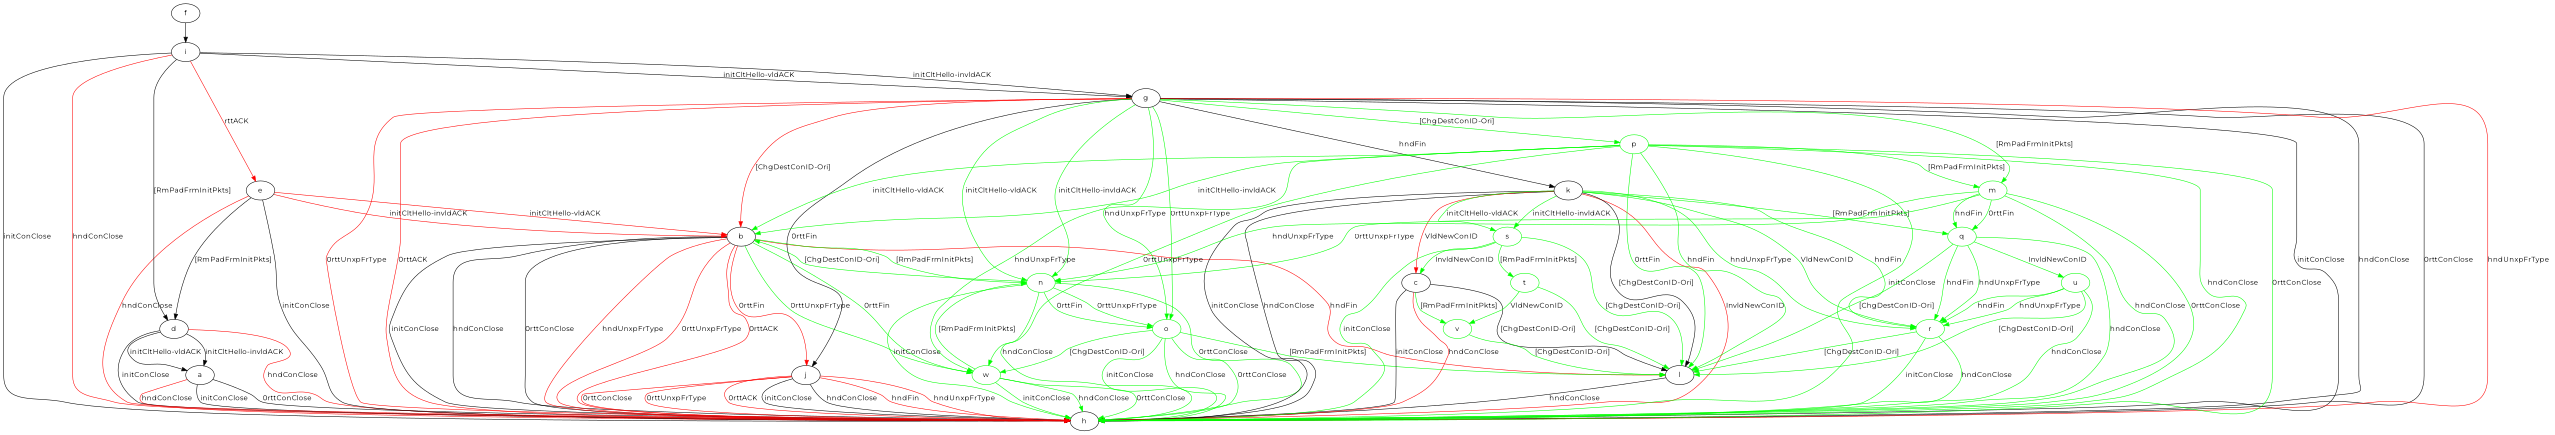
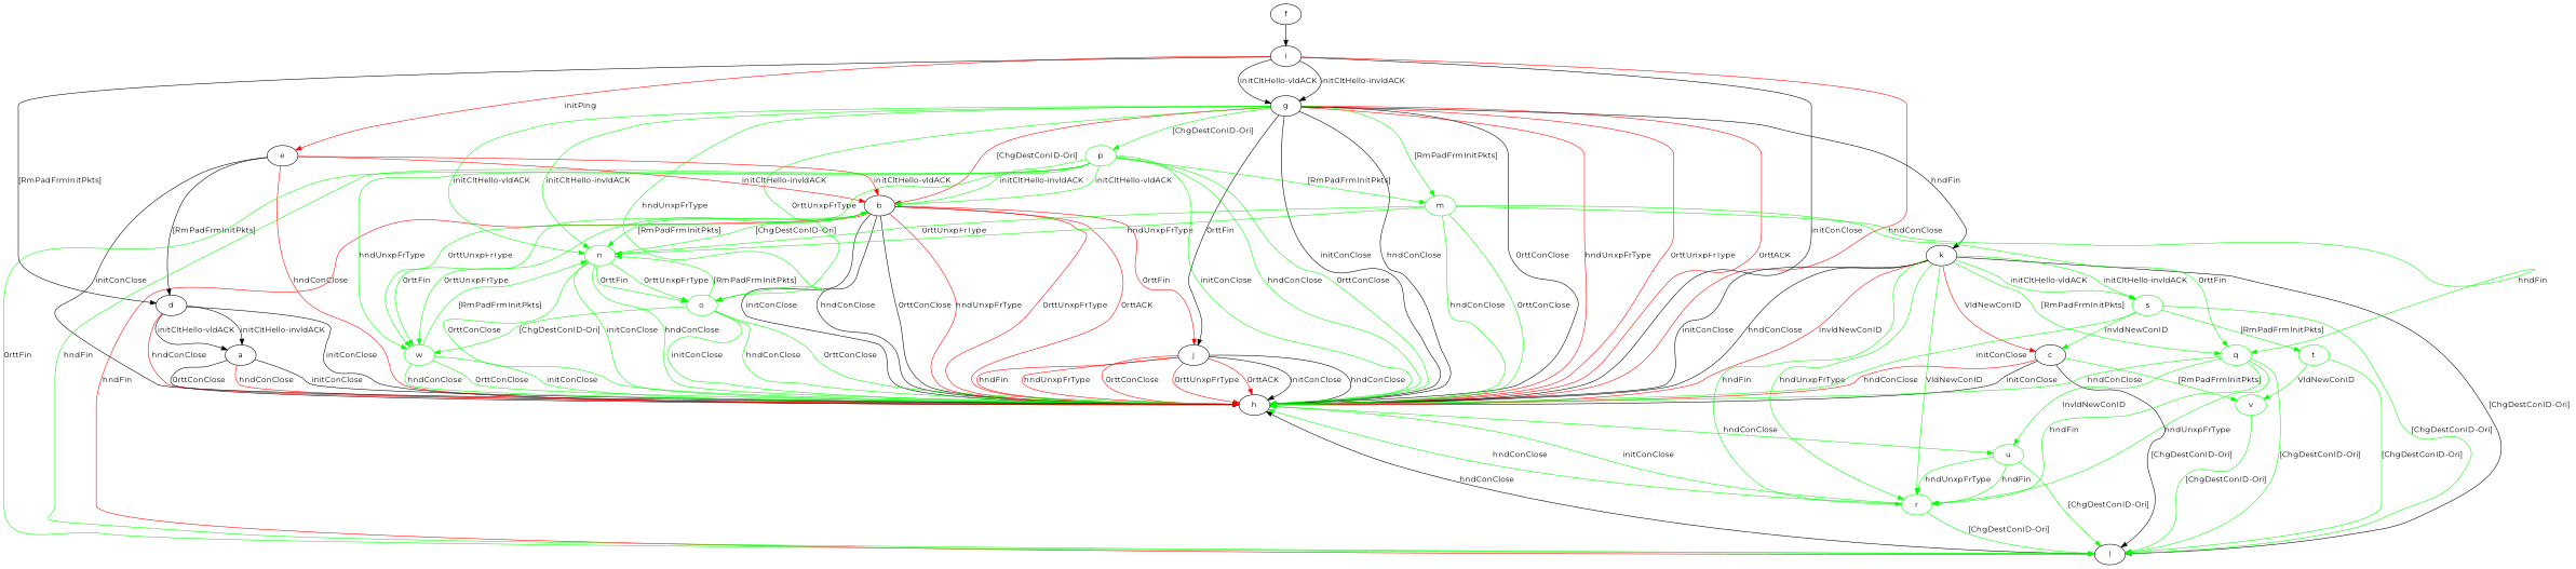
  digraph {
    fontname=Montserrat
    node [fontname=Montserrat]
    edge [fontname=Montserrat color=green]
    a
    h
    b
    j
    l
    n [color=green]
    w [color=green]
    o [color=green]
    c
    v [color=green]
    d
    e
    f
    i
    g
    k
    m [color=green]
    p [color=green]
    q [color=green]
    r [color=green]
    s [color=green]
    u [color=green]
    t [color=green]
    a -> h [label="initConClose " color=""]
    a -> h [label="0rttConClose " color=""]
    a -> h [color=red label="hndConClose "]
    b -> h [label="initConClose " color=""]
    b -> h [label="hndConClose " color=""]
    b -> h [label="0rttConClose " color=""]
    b -> h [color=red label="hndUnxpFrType "]
    b -> h [color=red label="0rttUnxpFrType "]
    b -> h [color=red label="0rttACK "]
    b -> j [color=red label="0rttFin "]
    b -> l [color=red label="hndFin "]
    b -> n [label="[RmPadFrmInitPkts] "]
    b -> w [label="0rttFin "]
    b -> w [label="0rttUnxpFrType "]
    j -> h [label="initConClose " color=""]
    j -> h [label="hndConClose " color=""]
    j -> h [color=red label="hndFin "]
    j -> h [color=red label="hndUnxpFrType "]
    j -> h [color=red label="0rttConClose "]
    j -> h [color=red label="0rttUnxpFrType "]
    j -> h [color=red label="0rttACK "]
    l -> h [label="hndConClose " color=""]
    n -> h [label="initConClose "]
    n -> h [label="hndConClose "]
    n -> h [label="0rttConClose "]
    n -> b [label="[ChgDestConID-Ori] "]
    n -> o [label="0rttFin "]
    n -> o [label="0rttUnxpFrType "]
    w -> h [label="initConClose "]
    w -> h [label="hndConClose "]
    w -> h [label="0rttConClose "]
    w -> n [label="[RmPadFrmInitPkts] "]
    o -> h [label="initConClose "]
    o -> h [label="hndConClose "]
    o -> h [label="0rttConClose "]
-   o -> l [label="[RmPadFrmInitPkts] "]
+   o -> n [label="[RmPadFrmInitPkts] "]
    o -> w [label="[ChgDestConID-Ori] "]
    c -> h [label="initConClose " color=""]
    c -> h [color=red label="hndConClose "]
    c -> l [label="[ChgDestConID-Ori] " color=""]
    c -> v [label="[RmPadFrmInitPkts] "]
    v -> l [label="[ChgDestConID-Ori] "]
    d -> a [label="initCltHello-vldACK " color=""]
    d -> a [label="initCltHello-invldACK " color=""]
    d -> h [label="initConClose " color=""]
    d -> h [color=red label="hndConClose "]
    e -> h [label="initConClose " color=""]
    e -> h [color=red label="hndConClose "]
    e -> b [color=red label="initCltHello-vldACK "]
    e -> b [color=red label="initCltHello-invldACK "]
    e -> d [label="[RmPadFrmInitPkts] " color=""]
    f -> i [color=""]
    i -> h [label="initConClose " color=""]
    i -> h [color=red label="hndConClose "]
    i -> d [label="[RmPadFrmInitPkts] " color=""]
-   i -> e [color=red label="rttACK "]
+   i -> e [color=red label="initPing "]
    i -> g [label="initCltHello-vldACK " color=""]
    i -> g [label="initCltHello-invldACK " color=""]
    g -> h [label="initConClose " color=""]
    g -> h [label="hndConClose " color=""]
    g -> h [label="0rttConClose " color=""]
    g -> h [color=red label="hndUnxpFrType "]
    g -> h [color=red label="0rttUnxpFrType "]
    g -> h [color=red label="0rttACK "]
    g -> b [color=red label="[ChgDestConID-Ori] "]
    g -> j [label="0rttFin " color=""]
    g -> n [label="initCltHello-vldACK "]
    g -> n [label="initCltHello-invldACK "]
    g -> o [label="hndUnxpFrType "]
    g -> o [label="0rttUnxpFrType "]
    g -> k [label="hndFin " color=""]
    g -> m [label="[RmPadFrmInitPkts] "]
    g -> p [label="[ChgDestConID-Ori] "]
    k -> h [label="initConClose " color=""]
    k -> h [label="hndConClose " color=""]
    k -> h [color=red label="InvldNewConID "]
    k -> l [label="[ChgDestConID-Ori] " color=""]
    k -> c [color=red label="VldNewConID "]
    k -> q [label="[RmPadFrmInitPkts] "]
    k -> r [label="hndFin "]
    k -> r [label="hndUnxpFrType "]
    k -> r [label="VldNewConID "]
    k -> s [label="initCltHello-vldACK "]
    k -> s [label="initCltHello-invldACK "]
    m -> h [label="hndConClose "]
    m -> h [label="0rttConClose "]
    m -> n [label="hndUnxpFrType "]
    m -> n [label="0rttUnxpFrType "]
    m -> q [label="hndFin "]
    m -> q [label="0rttFin "]
    p -> h [label="initConClose "]
    p -> h [label="hndConClose "]
    p -> h [label="0rttConClose "]
    p -> b [label="initCltHello-vldACK "]
    p -> b [label="initCltHello-invldACK "]
    p -> l [label="hndFin "]
    p -> l [label="0rttFin "]
    p -> w [label="hndUnxpFrType "]
    p -> w [label="0rttUnxpFrType "]
    p -> m [label="[RmPadFrmInitPkts] "]
    q -> h [label="hndConClose "]
    q -> l [label="[ChgDestConID-Ori] "]
    q -> r [label="hndFin "]
    q -> r [label="hndUnxpFrType "]
    q -> u [label="InvldNewConID "]
    r -> h [label="initConClose "]
    r -> h [label="hndConClose "]
    r -> l [label="[ChgDestConID-Ori] "]
    s -> h [label="initConClose "]
    s -> l [label="[ChgDestConID-Ori] "]
    s -> c [label="InvldNewConID "]
    s -> t [label="[RmPadFrmInitPkts] "]
-   u -> h [label="hndConClose "]
+   h -> u [label="hndConClose "]
    u -> l [label="[ChgDestConID-Ori] "]
    u -> r [label="hndFin "]
    u -> r [label="hndUnxpFrType "]
    t -> l [label="[ChgDestConID-Ori] "]
    t -> v [label="VldNewConID "]
  }
